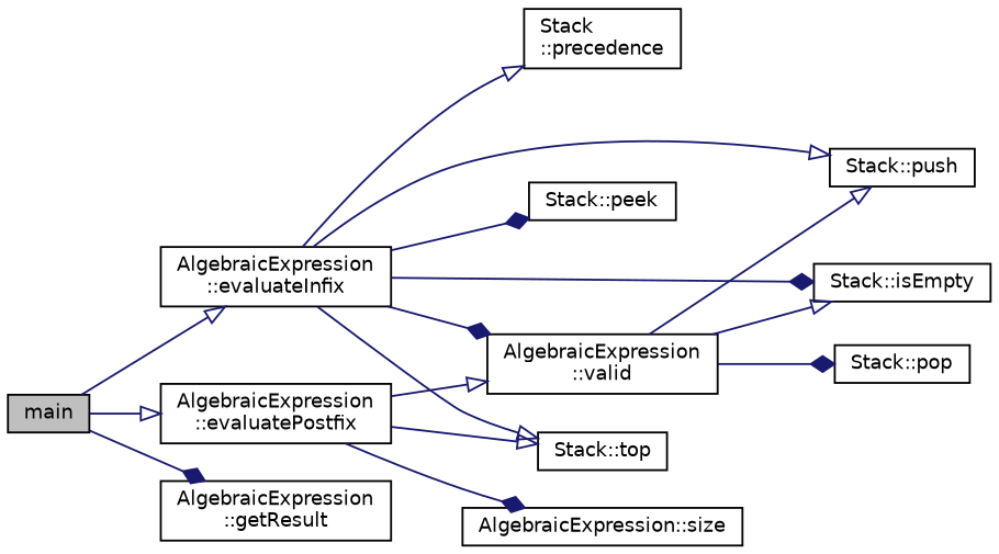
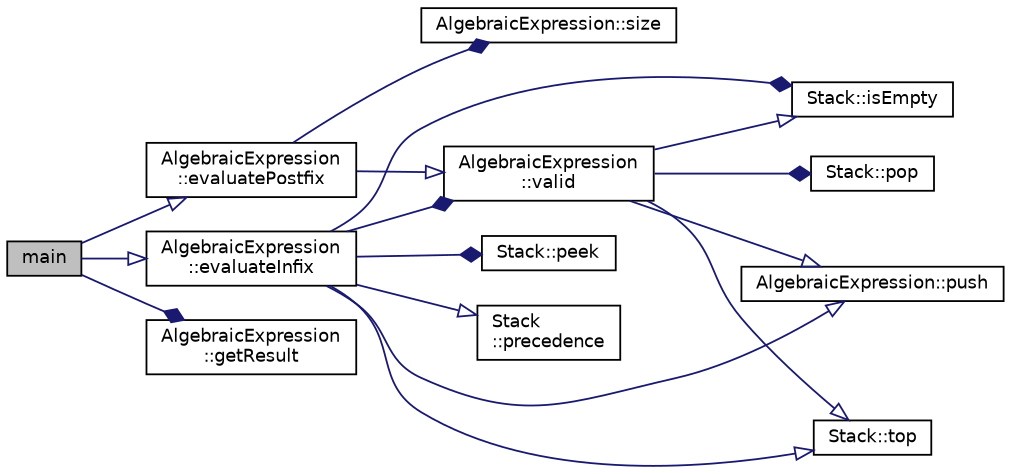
  digraph {
    rankdir=LR
    node [color=black fillcolor=white fontname=Helvetica fontsize=10 shape=record style=filled]
    edge [arrowhead=onormal color=midnightblue fontname=Helvetica fontsize=10 labelfontname=Helvetica labelfontsize=10 style=solid]
    n1 [fillcolor=grey75 fontcolor=black height=0.2 label=main width=0.4]
    n2 [height=0.2 label="AlgebraicExpression\l::evaluateInfix" width=0.4]
    n3 [height=0.2 label="AlgebraicExpression\l::evaluatePostfix" width=0.4]
    n4 [height=0.2 label="AlgebraicExpression\l::getResult" width=0.4]
    n5 [height=0.2 label="AlgebraicExpression\l::valid" width=0.4]
-   n6 [height=0.2 label="Stack::push" width=0.4]
+   n6 [height=0.2 label="AlgebraicExpression::push" width=0.4]
    n7 [height=0.2 label="Stack::isEmpty" width=0.4]
    n8 [height=0.2 label="Stack::pop" width=0.4]
    n9 [height=0.2 label="Stack::top" width=0.4]
    n10 [height=0.2 label="Stack::peek" width=0.4]
    n11 [height=0.2 label="Stack\l::precedence" width=0.4]
    n12 [height=0.2 label="AlgebraicExpression::size" width=0.4]
    n1 -> n2
    n1 -> n3
    n1 -> n4 [arrowhead=diamond]
    n2 -> n5 [arrowhead=diamond]
    n2 -> n6
    n2 -> n7 [arrowhead=diamond]
    n2 -> n9
    n2 -> n10 [arrowhead=diamond]
    n2 -> n11
    n3 -> n5
-   n3 -> n9
+   n5 -> n9
    n3 -> n12 [arrowhead=diamond]
    n5 -> n6
    n5 -> n7
    n5 -> n8 [arrowhead=diamond]
  }
